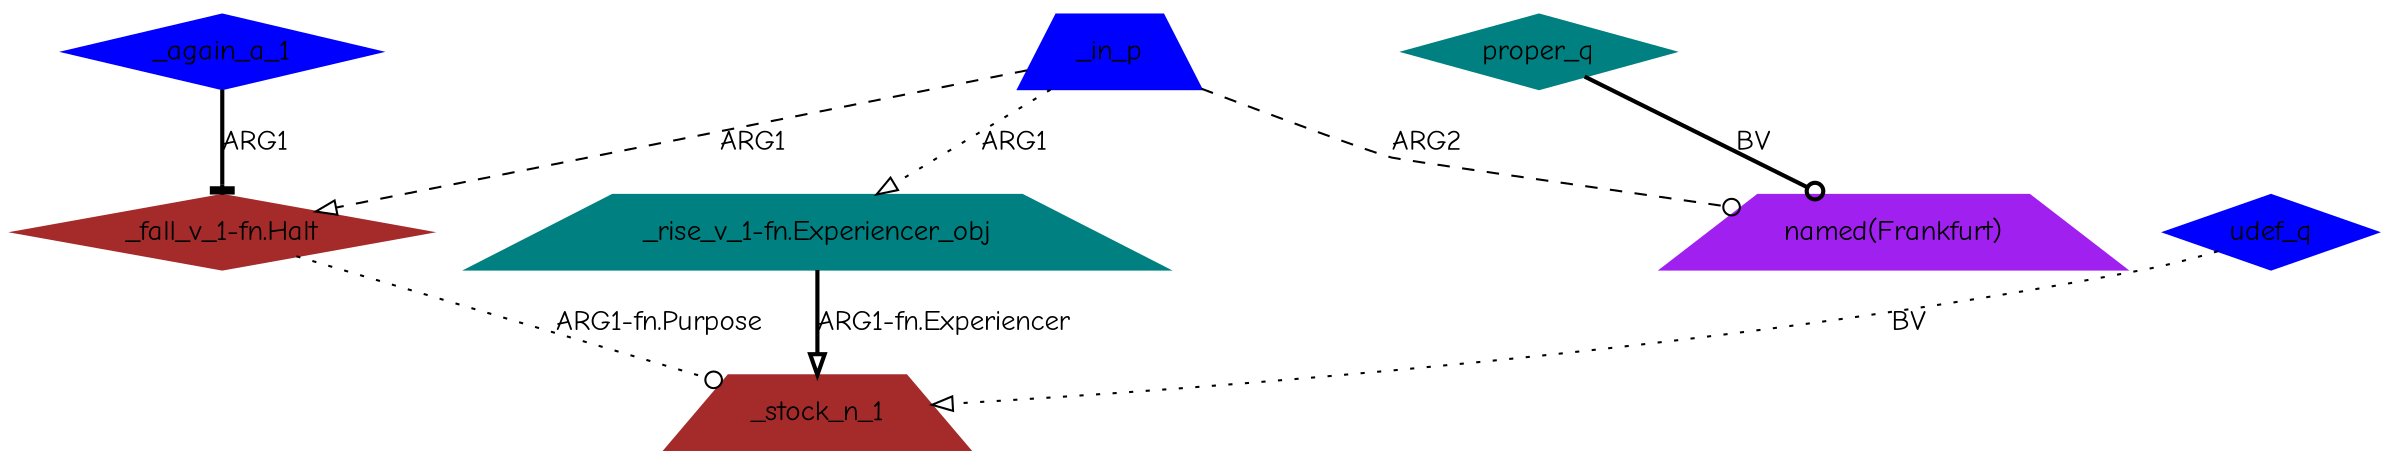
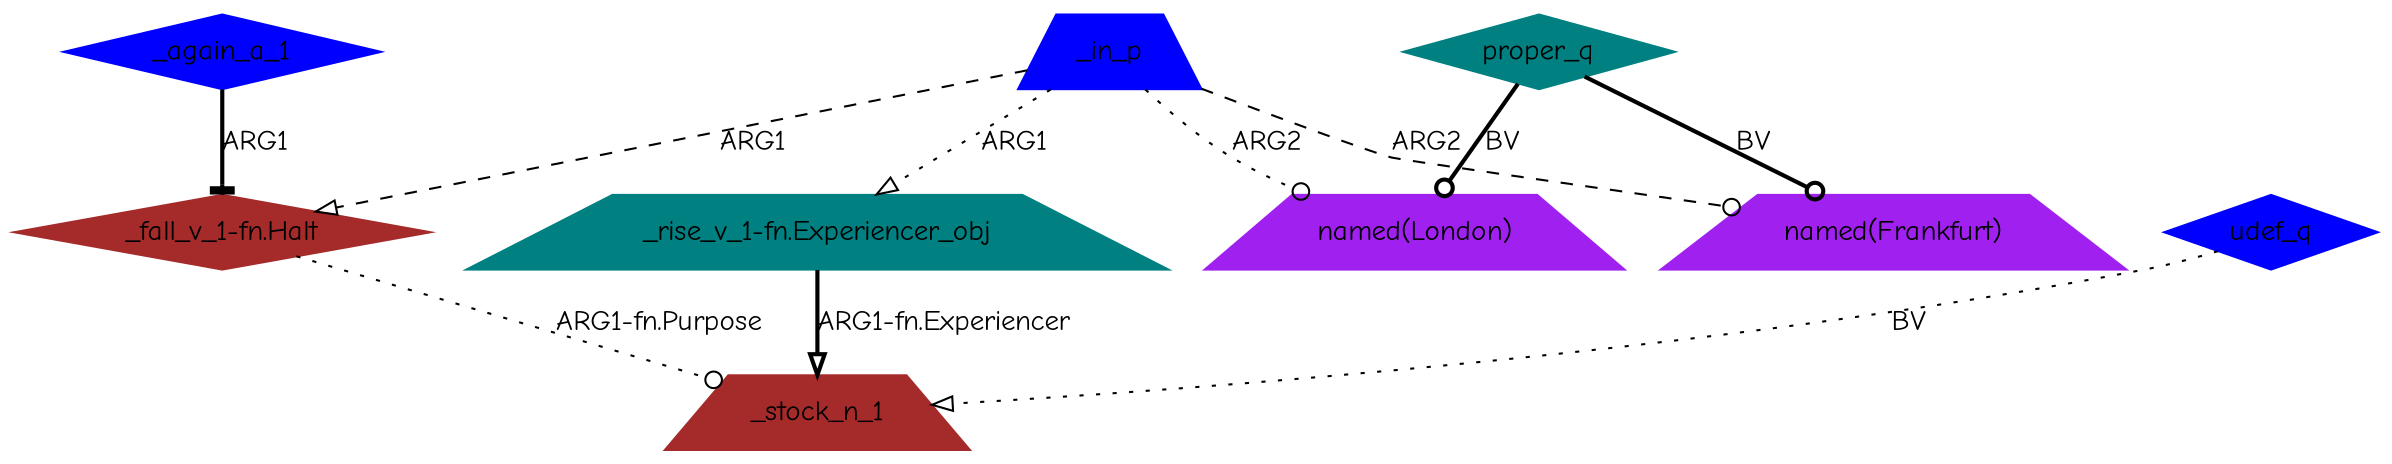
  digraph {
    fontname="Comic Neue"
    node [shape=trapezium style=filled color=blue fontname="Comic Neue"]
    edge [style=bold arrowhead=odot fontname="Comic Neue"]
    "_rise_v_1-fn.Experiencer_obj" [color=teal]
    _stock_n_1 [color=brown]
    _in_p
+   "named(London)" [color=purple]
    "named(Frankfurt)" [color=purple]
    "_fall_v_1-fn.Halt" [shape=diamond color=brown]
    proper_q [shape=diamond color=teal]
    _again_a_1 [shape=diamond]
    udef_q [shape=diamond]
    "_rise_v_1-fn.Experiencer_obj" -> _stock_n_1 [label="ARG1-fn.Experiencer" arrowhead=onormal]
    _in_p -> "_rise_v_1-fn.Experiencer_obj" [label=ARG1 style=dotted arrowhead=onormal]
+   _in_p -> "named(London)" [label=ARG2 style=dotted]
    _in_p -> "named(Frankfurt)" [label=ARG2 style=dashed]
    _in_p -> "_fall_v_1-fn.Halt" [label=ARG1 style=dashed arrowhead=onormal]
    "_fall_v_1-fn.Halt" -> _stock_n_1 [label="ARG1-fn.Purpose" style=dotted]
+   proper_q -> "named(London)" [label=BV]
    proper_q -> "named(Frankfurt)" [label=BV]
    _again_a_1 -> "_fall_v_1-fn.Halt" [label=ARG1 arrowhead=tee]
    udef_q -> _stock_n_1 [label=BV style=dotted arrowhead=onormal]
  }
